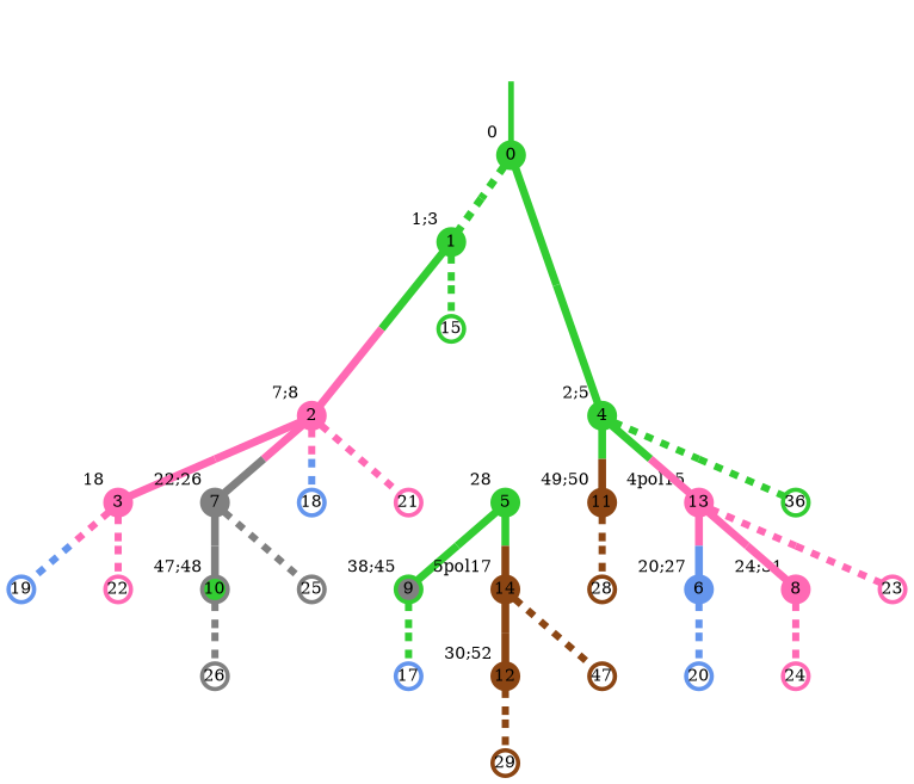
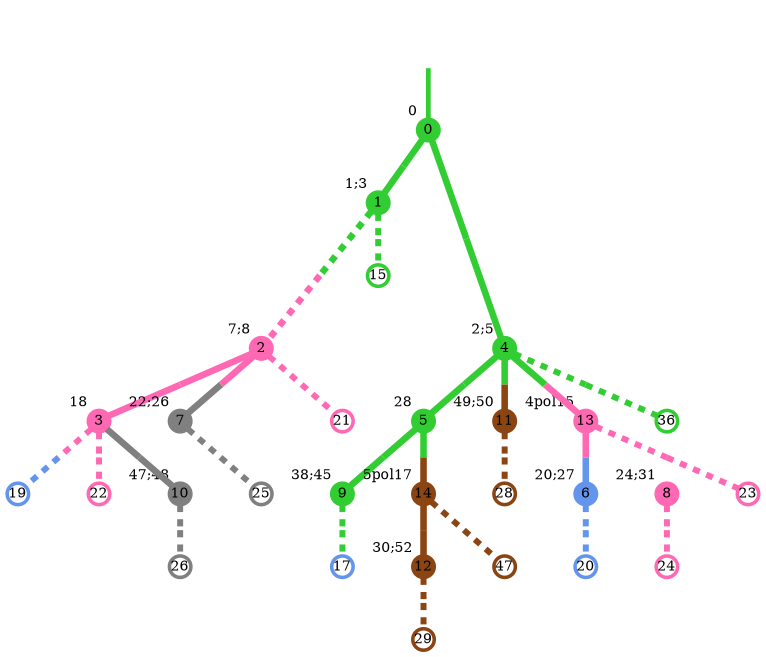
  strict digraph {
    fontname="DejaVu Serif"
    forcelabels=true
    nodesep=0.7
    rankdir=TB
    ranksep=0.6
    splines=false
    node [color="#ff69b4ff" fillcolor="#32cd32ff" fixedsize=true fontname="DejaVu Serif" fontsize="12pt" penwidth=3 shape=circle style=filled]
    edge [arrowsize=0 color="#32cd32ff;0.5:#32cd32ff" fontname="DejaVu Serif" minlen=1.0909091234207153 penwidth=5 style=solid]
    0 [color="#32cd32ff" height=0.25 xlabel=0]
    1 [color="#32cd32ff" height=0.25 xlabel="1;3"]
    4 [color="#32cd32ff" height=0.25 xlabel="2;5"]
    2 [fillcolor="#ff69b4ff" height=0.25 xlabel="7;8"]
    15 [color="#32cd32ff" height=0.25 style=solid]
    5 [color="#32cd32ff" height=0.25 xlabel=28]
    11 [color="#8b4513ff" fillcolor="#8b4513ff" height=0.25 xlabel="49;50"]
    13 [fillcolor="#ff69b4ff" height=0.25 xlabel="4pol15"]
    n9 [color="#32cd32ff" height=0.25 label=36 style=solid]
    3 [fillcolor="#ff69b4ff" height=0.25 xlabel=18]
    7 [color="#808080ff" fillcolor="#808080ff" height=0.25 xlabel="22;26"]
-   18 [color="#6495edff" fillcolor="#6495edff" height=0.25 style=solid]
    21 [fillcolor="#ff69b4ff" height=0.25 style=solid]
-   9 [color="#32cd32ff" fillcolor="#808080ff" height=0.25 xlabel="38;45"]
+   9 [color="#32cd32ff" height=0.25 xlabel="38;45"]
    14 [color="#8b4513ff" fillcolor="#8b4513ff" height=0.25 xlabel="5pol17"]
    28 [color="#8b4513ff" fillcolor="#8b4513ff" height=0.25 style=solid]
    6 [color="#6495edff" fillcolor="#6495edff" height=0.25 xlabel="20;27"]
    8 [fillcolor="#ff69b4ff" height=0.25 xlabel="24;31"]
    23 [fillcolor="#ff69b4ff" height=0.25 style=solid]
    19 [color="#6495edff" fillcolor="#6495edff" height=0.25 style=solid]
    22 [fillcolor="#ff69b4ff" height=0.25 style=solid]
-   10 [color="#808080ff" height=0.25 xlabel="47;48"]
+   10 [color="#808080ff" fillcolor="#808080ff" height=0.25 xlabel="47;48"]
    25 [color="#808080ff" fillcolor="#808080ff" height=0.25 style=solid]
    26 [color="#808080ff" fillcolor="#808080ff" height=0.25 style=solid]
    17 [color="#6495edff" height=0.25 style=solid]
    12 [color="#8b4513ff" fillcolor="#8b4513ff" height=0.25 xlabel="30;52"]
    n27 [color="#8b4513ff" fillcolor="#8b4513ff" height=0.25 label=47 style=solid]
    20 [color="#6495edff" fillcolor="#6495edff" height=0.25 style=solid]
    24 [fillcolor="#ff69b4ff" height=0.25 style=solid]
    29 [color="#8b4513ff" fillcolor="#8b4513ff" height=0.25 style=solid]
    normal [style=invis xlabel=0 color="" fillcolor="" fixedsize="" fontsize="" shape=""]
-   0 -> 1 [minlen=1.3636363744735718 penwidth=5.5 style=dashed]
+   0 -> 1 [minlen=1.3636363744735718 penwidth=5.5]
    0 -> 4 [minlen=3.0 penwidth=5.5]
-   1 -> 2 [color="#32cd32ff;0.5:#ff69b4ff" minlen=2.090909004211426 penwidth=5.5]
+   1 -> 2 [color="#32cd32ff;0.5:#ff69b4ff" minlen=2.090909004211426 penwidth=5.5 style=dashed]
    1 -> 15 [style=dashed]
+   4 -> 5 [minlen=1.1818182468414307 penwidth=5.5]
    4 -> 11 [color="#32cd32ff;0.5:#8b4513ff" minlen=1.3636363744735718 penwidth=5.5]
    4 -> 13 [color="#32cd32ff;0.5:#ff69b4ff" penwidth=5.5]
    4 -> n9 [style=dashed]
    2 -> 3 [color="#ff69b4ff;0.5:#ff69b4ff" minlen=1.1818182468414307 penwidth=5.5]
    2 -> 7 [color="#ff69b4ff;0.5:#808080ff" minlen=1.545454502105713 penwidth=5.5]
-   2 -> 18 [color="#ff69b4ff;0.5:#6495edff" style=dashed]
    2 -> 21 [color="#ff69b4ff;0.5:#ff69b4ff" style=dashed]
    5 -> 9 [minlen=1.3636363744735718 penwidth=5.5]
    5 -> 14 [color="#32cd32ff;0.5:#8b4513ff" penwidth=5.5]
    11 -> 28 [color="#8b4513ff;0.5:#8b4513ff" style=dashed]
    13 -> 6 [color="#ff69b4ff;0.5:#6495edff" minlen=1.545454502105713 penwidth=5.5]
-   13 -> 8 [color="#ff69b4ff;0.5:#ff69b4ff" minlen=1.9090908765792847 penwidth=5.5]
    13 -> 23 [color="#ff69b4ff;0.5:#ff69b4ff" style=dashed]
    3 -> 19 [color="#ff69b4ff;0.5:#6495edff" style=dashed]
    3 -> 22 [color="#ff69b4ff;0.5:#ff69b4ff" style=dashed]
-   7 -> 10 [color="#808080ff;0.5:#808080ff" minlen=1.3636363744735718 penwidth=5.5]
+   3 -> 10 [color="#808080ff;0.5:#808080ff" minlen=1.3636363744735718 penwidth=5.5]
    7 -> 25 [color="#808080ff;0.5:#808080ff" style=dashed]
    9 -> 17 [style=dashed]
    14 -> 12 [color="#8b4513ff;0.5:#8b4513ff" minlen=1.3636363744735718 penwidth=5.5]
    14 -> n27 [color="#8b4513ff;0.5:#8b4513ff" style=dashed]
    6 -> 20 [color="#6495edff;0.5:#6495edff" style=dashed]
    8 -> 24 [color="#ff69b4ff;0.5:#ff69b4ff" style=dashed]
    10 -> 26 [color="#808080ff;0.5:#808080ff" style=dashed]
    12 -> 29 [color="#8b4513ff;0.5:#8b4513ff" style=dashed]
    normal -> 0 [color="#32cd32ff" penwidth=4 minlen=""]
  }
